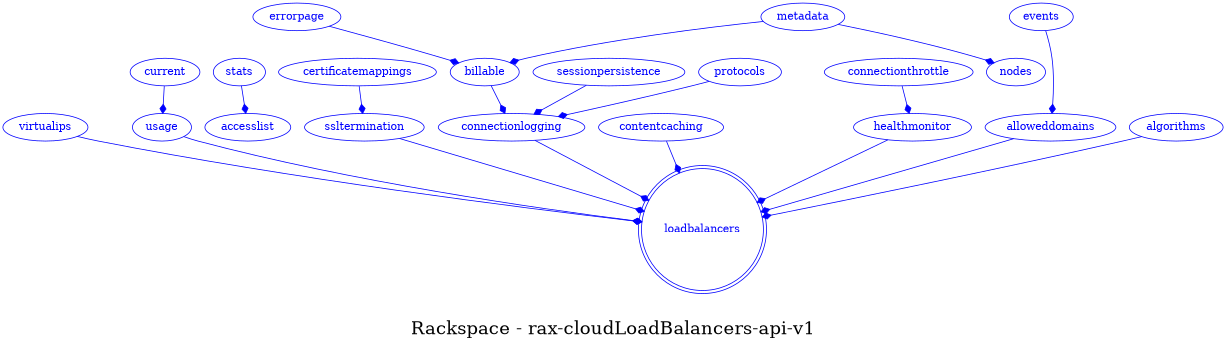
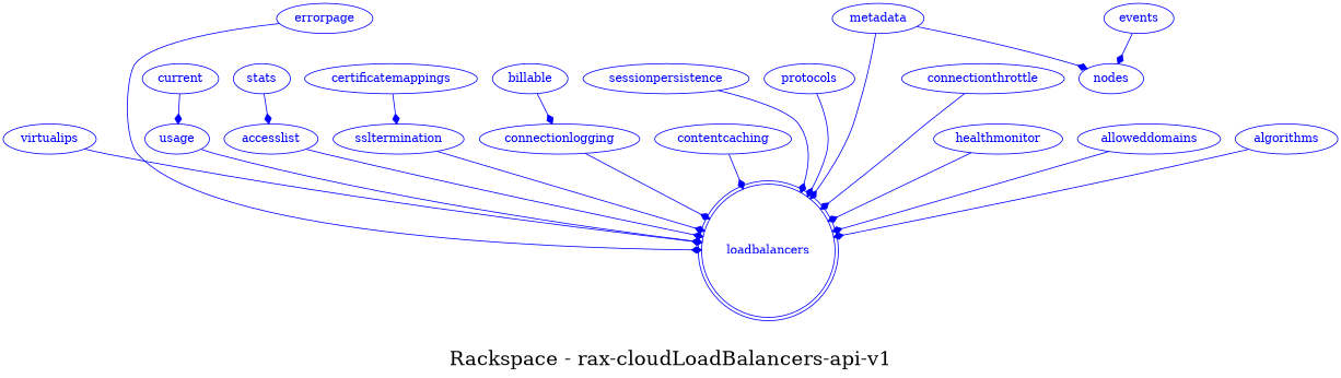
  digraph {
    fontsize=24
    label="Rackspace - rax-cloudLoadBalancers-api-v1"
    splines=true
    node [color=blue fontcolor=blue shape=ellipse]
    edge [arrowhead=diamond arrowtail=none color=blue fontcolor=blue]
    loadbalancers [shape=doublecircle]
    virtualips
    metadata
    nodes
    errorpage
    usage
    current
    stats
    accesslist
    ssltermination
    certificatemappings
    contentcaching
    connectionlogging
    connectionthrottle
    healthmonitor
    events
    sessionpersistence
    protocols
    billable
    alloweddomains
    algorithms
    virtualips -> loadbalancers
-   metadata -> billable
+   metadata -> loadbalancers
    metadata -> nodes
-   errorpage -> billable
+   errorpage -> loadbalancers
    usage -> loadbalancers
    current -> usage
    stats -> accesslist
+   accesslist -> loadbalancers
    ssltermination -> loadbalancers
    certificatemappings -> ssltermination
    contentcaching -> loadbalancers
    connectionlogging -> loadbalancers
-   connectionthrottle -> healthmonitor
+   connectionthrottle -> loadbalancers
    healthmonitor -> loadbalancers
-   events -> alloweddomains
-   sessionpersistence -> connectionlogging
-   protocols -> connectionlogging
+   events -> nodes
+   sessionpersistence -> loadbalancers
+   protocols -> loadbalancers
    billable -> connectionlogging
    alloweddomains -> loadbalancers
    algorithms -> loadbalancers
  }
